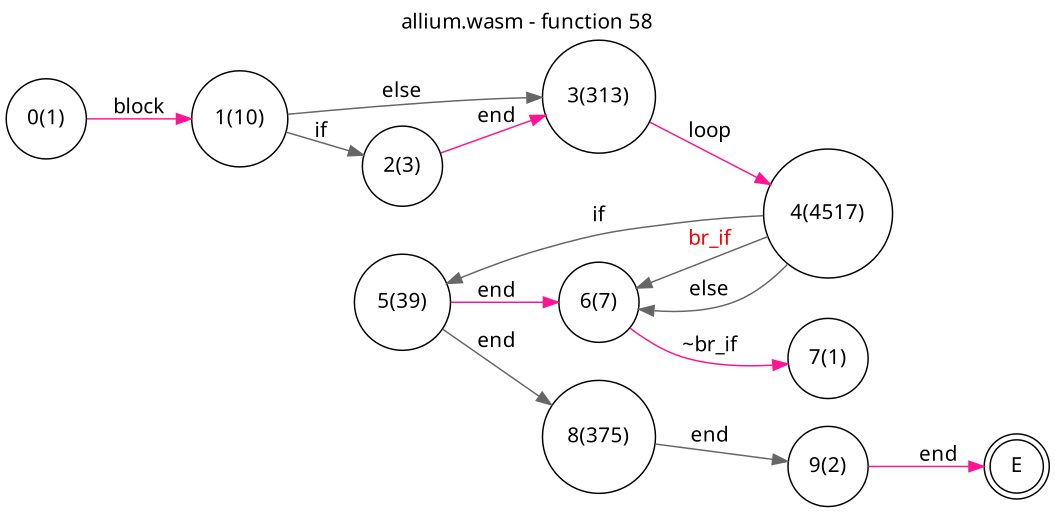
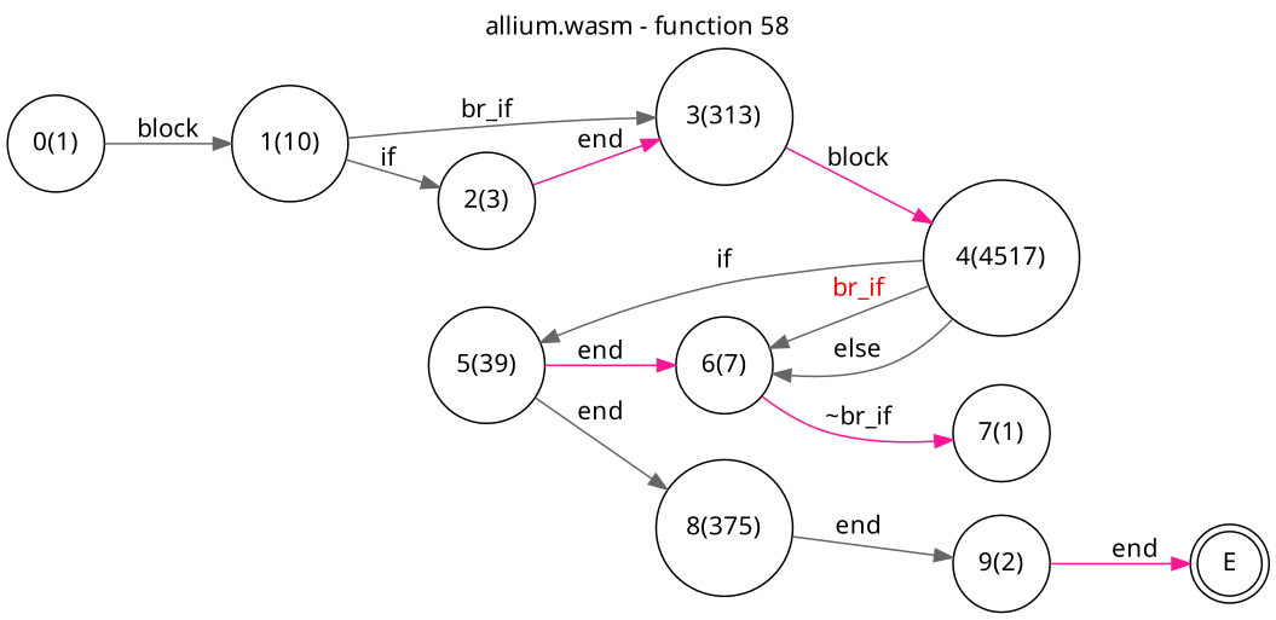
  digraph {
    fontname="Noto Sans"
    label="allium.wasm - function 58"
    labelfontcolor=black
    labelfontname=Helvetica
    labelfontsize=16
    labelloc=t
    rankdir=LR
    node [fontname="Noto Sans" shape=circle fontcolor=black]
    edge [color=gray40 fontname="Noto Sans"]
    E [shape=doublecircle fontcolor=""]
    n2 [label="0(1)"]
    n3 [label="1(10)"]
    n4 [label="2(3)"]
    n5 [label="3(313)"]
    n6 [label="4(4517)"]
    n7 [label="5(39)"]
    n8 [label="6(7)"]
    n9 [label="8(375)"]
    n10 [label="7(1)"]
    n11 [label="9(2)"]
-   n2 -> n3 [color=deeppink label=block]
+   n2 -> n3 [label=block]
    n3 -> n4 [label=if]
-   n3 -> n5 [label=else]
+   n3 -> n5 [label=br_if]
    n4 -> n5 [color=deeppink label=end]
-   n5 -> n6 [color=deeppink label=loop]
+   n5 -> n6 [color=deeppink label=block]
    n6 -> n7 [label=if]
    n6 -> n8 [label=else]
    n7 -> n8 [color=deeppink label=end]
    n7 -> n9 [label=end]
    n8 -> n6 [dir=back fontcolor=red label=br_if]
    n8 -> n10 [color=deeppink label="~br_if"]
    n9 -> n11 [label=end]
    n11 -> E [color=deeppink label=end]
  }
